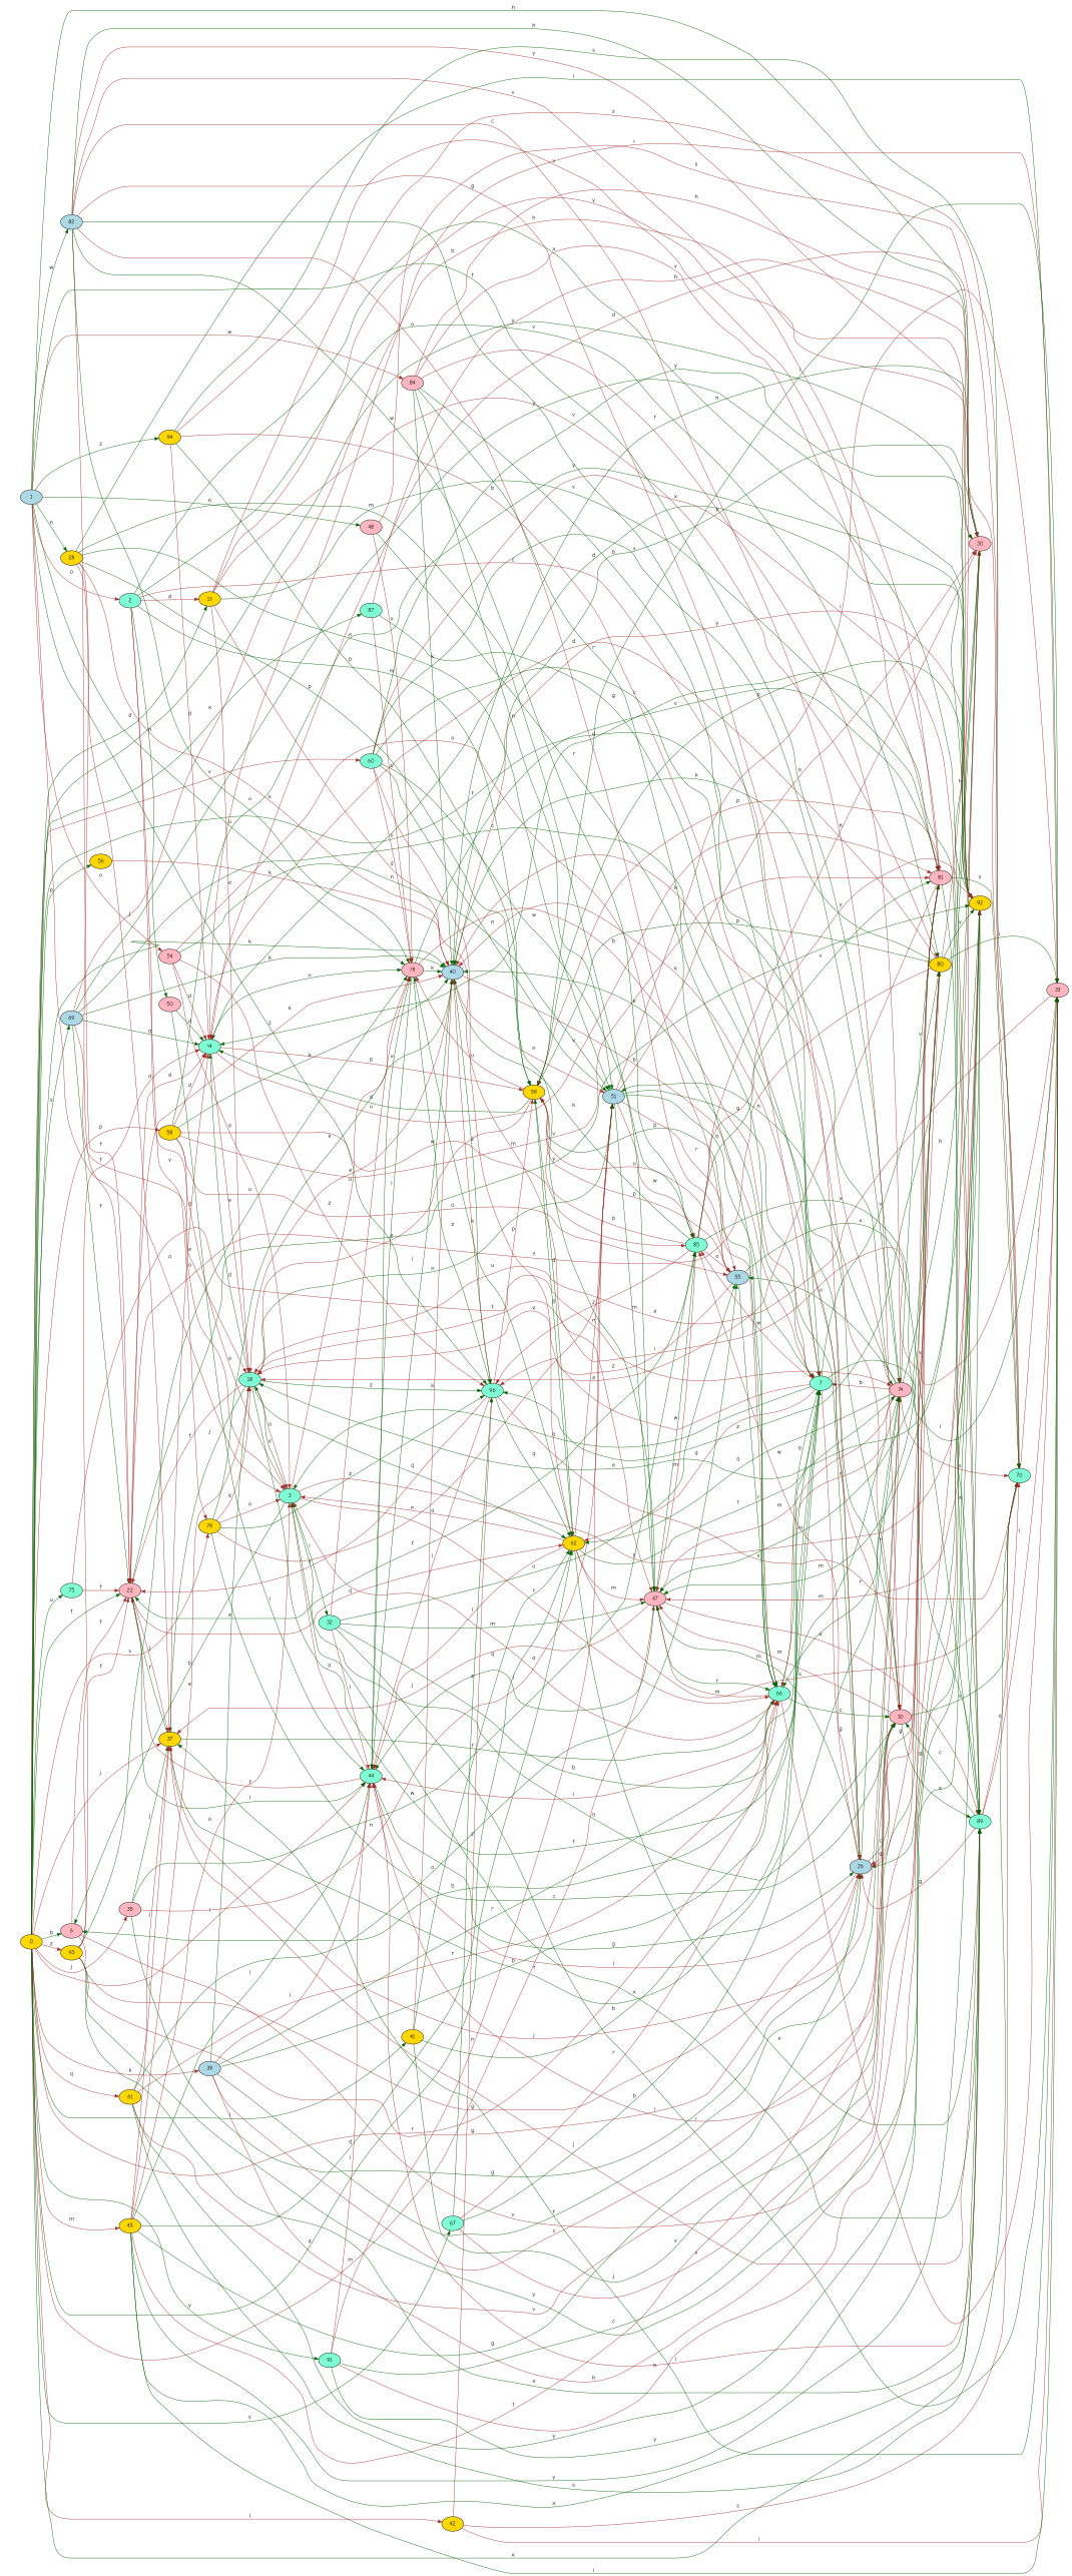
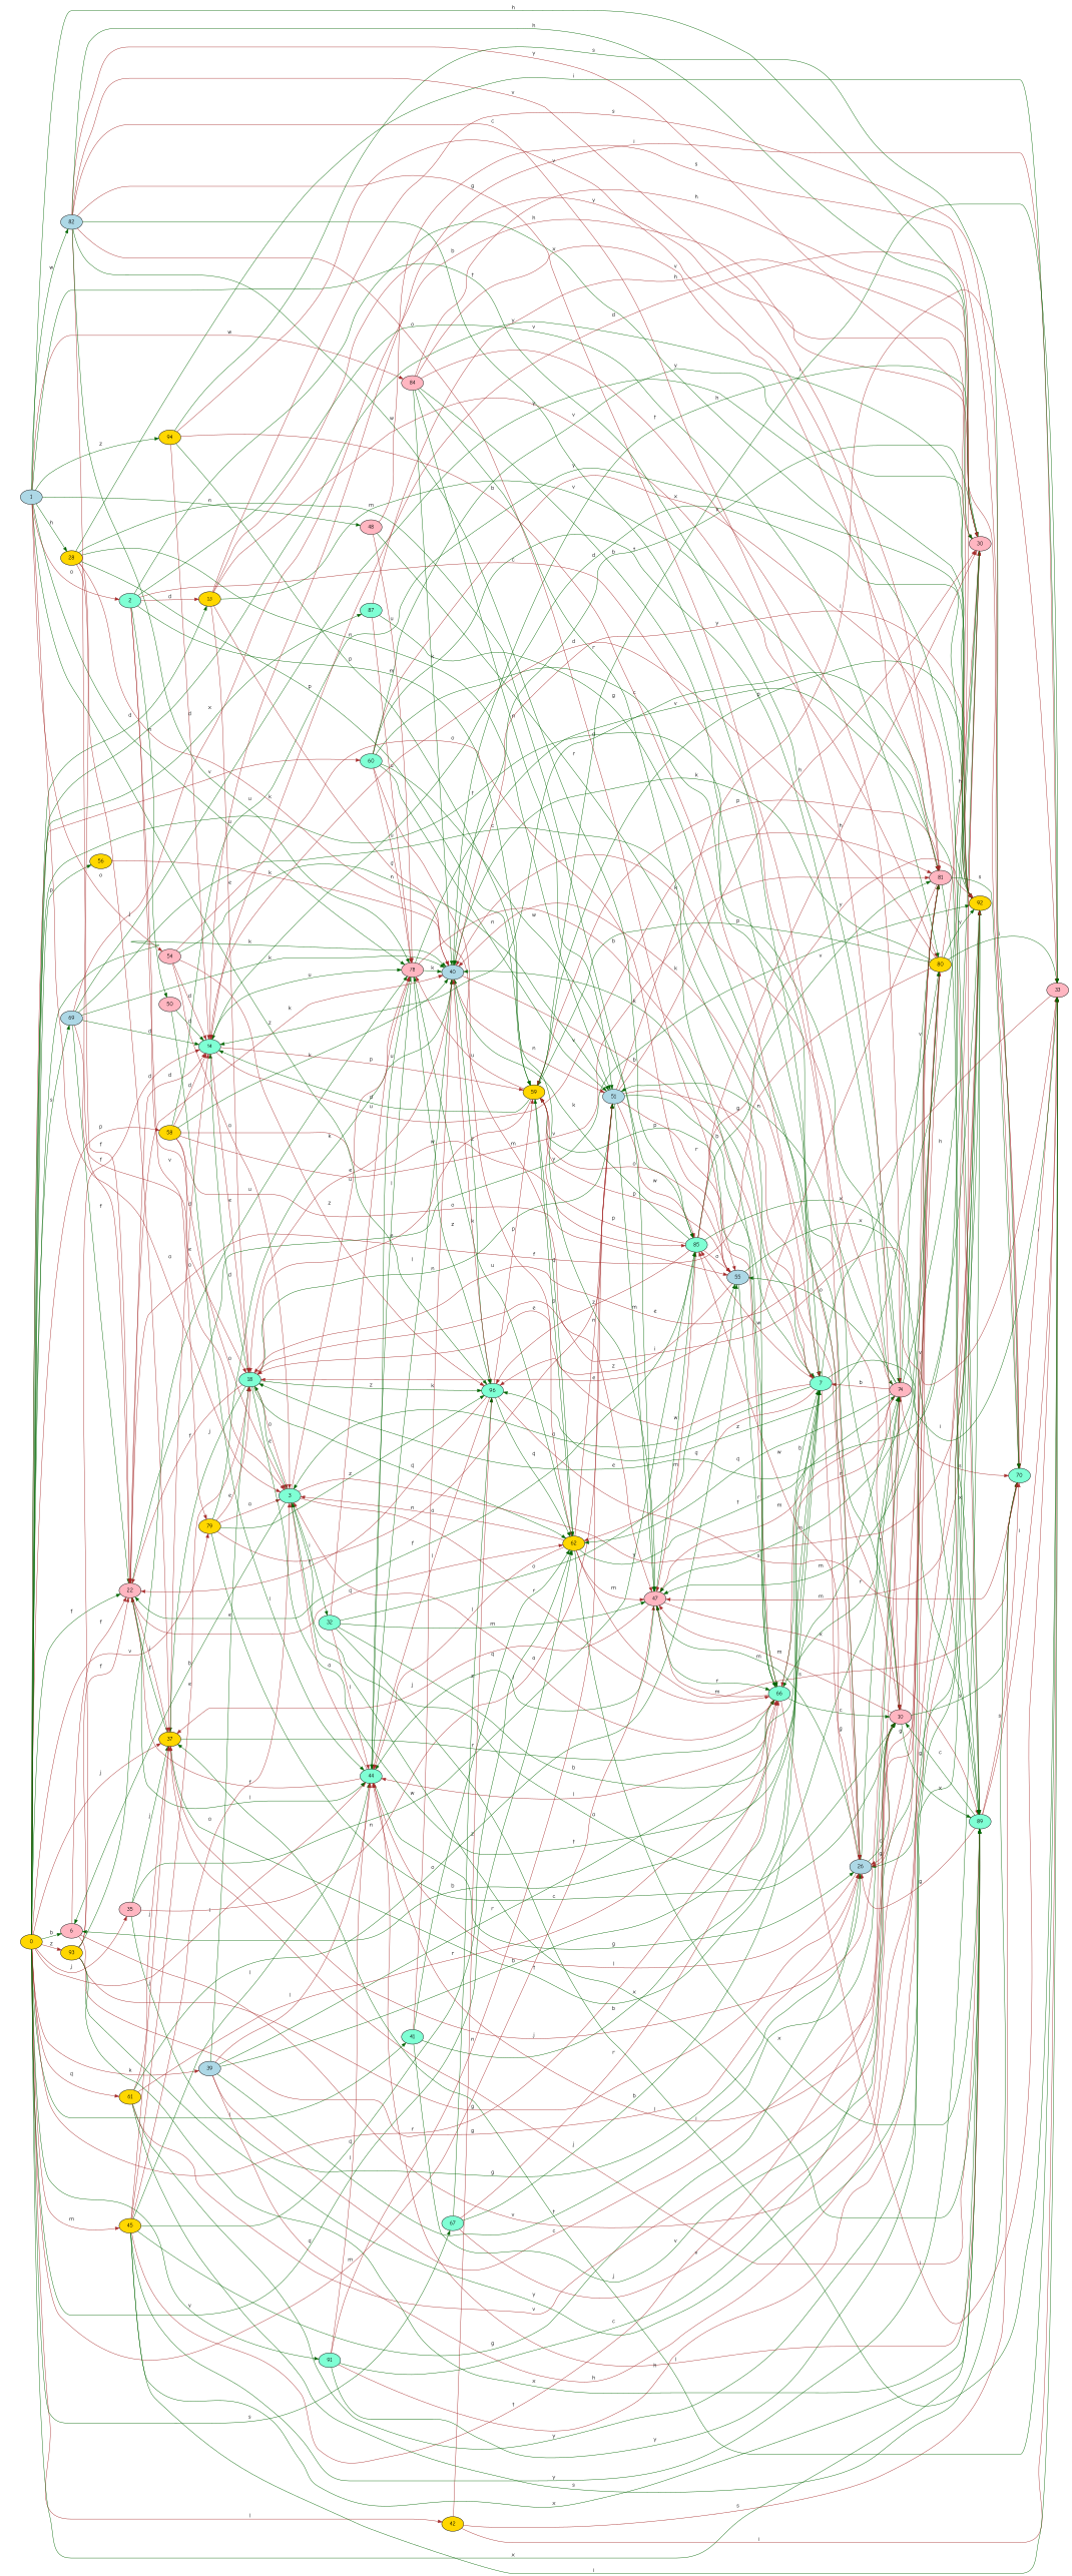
  strict digraph {
    fontname="Comic Neue"
    rankdir=LR
    node [fillcolor=aquamarine fontname="Comic Neue" style=filled]
    edge [color=brown fontname="Comic Neue"]
    0 [fillcolor=gold]
    6 [fillcolor=lightpink]
    13 [fillcolor=gold]
    22 [fillcolor=lightpink]
    35 [fillcolor=lightpink]
    37 [fillcolor=gold]
    39 [fillcolor=lightblue]
    40 [fillcolor=lightblue]
-   41 [fillcolor=gold]
+   41
    42 [fillcolor=gold]
    44
    45 [fillcolor=gold]
    47 [fillcolor=lightpink]
    56 [fillcolor=gold]
    58 [fillcolor=gold]
    60
    61 [fillcolor=gold]
    62 [fillcolor=gold]
    66
    67
    69 [fillcolor=lightblue]
    74 [fillcolor=lightpink]
-   75
    79 [fillcolor=gold]
    87
    89
    91
    92 [fillcolor=gold]
    93 [fillcolor=gold]
    80 [fillcolor=gold]
    26 [fillcolor=lightblue]
    18
    70
    81 [fillcolor=lightpink]
    14
    85
    51 [fillcolor=lightblue]
    30 [fillcolor=lightpink]
    10 [fillcolor=lightpink]
    7
    96
    33 [fillcolor=lightpink]
    3
    78 [fillcolor=lightpink]
    55 [fillcolor=lightblue]
    59 [fillcolor=gold]
    1 [fillcolor=lightblue]
    2
    28 [fillcolor=gold]
    48 [fillcolor=lightpink]
    54 [fillcolor=lightpink]
    82 [fillcolor=lightblue]
    84 [fillcolor=lightpink]
    94 [fillcolor=gold]
    50 [fillcolor=lightpink]
    32
    0 -> 6 [color=darkgreen label=b]
    0 -> 13 [color=darkgreen label=d]
    0 -> 22 [color=darkgreen label=f]
    0 -> 35 [label=j]
    0 -> 37 [label=j]
    0 -> 39 [label=k]
    0 -> 40 [color=darkgreen label=k]
    0 -> 41 [color=darkgreen label=l]
    0 -> 42 [label=l]
    0 -> 44 [label=l]
    0 -> 45 [label=m]
    0 -> 47 [label=m]
    0 -> 56 [color=darkgreen label=p]
    0 -> 58 [label=p]
    0 -> 60 [label=v]
    0 -> 61 [label=q]
    0 -> 62 [color=darkgreen label=q]
    0 -> 66 [label=r]
    0 -> 67 [color=darkgreen label=s]
    0 -> 69 [color=darkgreen label=s]
    0 -> 74 [color=darkgreen label=t]
-   0 -> 75 [color=darkgreen label=u]
    0 -> 79 [label=v]
    0 -> 87 [color=darkgreen label=x]
    0 -> 89 [color=darkgreen label=x]
    0 -> 91 [color=darkgreen label=y]
    0 -> 92 [color=darkgreen label=y]
    0 -> 93 [label=z]
    6 -> 22 [label=f]
    6 -> 80 [label=v]
    6 -> 26 [label=g]
    13 -> 62 [label=q]
    13 -> 92 [label=y]
    13 -> 80 [label=v]
    13 -> 18 [label=e]
    13 -> 70 [label=s]
    13 -> 81 [color=darkgreen label=v]
    22 -> 37 [label=j]
    22 -> 40 [label=k]
    22 -> 44 [color=darkgreen label=l]
    22 -> 62 [label=q]
    22 -> 92 [color=darkgreen label=y]
    22 -> 14 [label=d]
    35 -> 37 [color=darkgreen label=j]
    35 -> 26 [color=darkgreen label=g]
    35 -> 85 [color=darkgreen label=w]
    35 -> 51 [label=n]
    37 -> 22 [color=darkgreen label=f]
    37 -> 66 [color=darkgreen label=r]
    37 -> 74 [color=darkgreen label=t]
    37 -> 14 [label=d]
    39 -> 44 [label=l]
    39 -> 66 [color=darkgreen label=r]
    39 -> 74 [color=darkgreen label=t]
    39 -> 18 [color=darkgreen label=e]
    39 -> 30 [label=h]
    39 -> 10 [label=c]
    39 -> 7 [color=darkgreen label=b]
    40 -> 44 [color=darkgreen label=l]
    40 -> 92 [label=y]
    40 -> 18 [label=e]
    40 -> 51 [label=n]
    40 -> 30 [color=darkgreen label=h]
    40 -> 7 [label=b]
    40 -> 96 [color=darkgreen label=z]
    41 -> 40 [label=k]
    41 -> 62 [color=darkgreen label=q]
    41 -> 81 [color=darkgreen label=v]
    41 -> 7 [color=darkgreen label=b]
    42 -> 70 [label=s]
    42 -> 96 [label=z]
    42 -> 33 [label=i]
    44 -> 22 [label=f]
    44 -> 26 [color=darkgreen label=g]
    44 -> 3 [label=a]
    44 -> 78 [color=darkgreen label=u]
    45 -> 37 [label=j]
    45 -> 44 [color=darkgreen label=l]
    45 -> 62 [color=darkgreen label=q]
    45 -> 74 [label=t]
    45 -> 89 [color=darkgreen label=x]
    45 -> 92 [color=darkgreen label=y]
    45 -> 26 [color=darkgreen label=g]
    45 -> 18 [label=e]
    45 -> 33 [color=darkgreen label=i]
    45 -> 3 [label=a]
    47 -> 37 [label=j]
    47 -> 44 [color=darkgreen label=l]
    47 -> 66 [color=darkgreen label=r]
    47 -> 89 [label=x]
    47 -> 85 [color=darkgreen label=w]
    56 -> 40 [label=k]
    58 -> 40 [color=darkgreen label=k]
    58 -> 92 [color=darkgreen label=y]
    58 -> 81 [label=v]
    58 -> 14 [label=d]
    58 -> 85 [label=w]
    58 -> 3 [label=a]
    58 -> 55 [label=o]
    60 -> 47 [label=m]
    60 -> 74 [color=darkgreen label=t]
    60 -> 89 [label=x]
    60 -> 92 [color=darkgreen label=y]
    60 -> 85 [color=darkgreen label=w]
    60 -> 51 [color=darkgreen label=n]
    60 -> 10 [color=darkgreen label=c]
    60 -> 78 [label=u]
    61 -> 37 [label=j]
    61 -> 66 [label=r]
    61 -> 92 [color=darkgreen label=y]
    61 -> 70 [color=darkgreen label=s]
    61 -> 81 [label=v]
    61 -> 55 [color=darkgreen label=o]
    62 -> 44 [label=l]
    62 -> 47 [label=m]
    62 -> 74 [color=darkgreen label=t]
    62 -> 89 [color=darkgreen label=x]
    62 -> 70 [label=s]
    62 -> 51 [label=n]
    62 -> 3 [label=a]
    62 -> 78 [color=darkgreen label=u]
    62 -> 59 [color=darkgreen label=p]
    66 -> 44 [label=l]
    66 -> 47 [label=m]
    66 -> 10 [color=darkgreen label=c]
    66 -> 7 [color=darkgreen label=b]
    66 -> 33 [label=i]
    66 -> 3 [label=a]
    66 -> 59 [color=darkgreen label=p]
    67 -> 66 [label=r]
    67 -> 81 [label=v]
    67 -> 7 [color=darkgreen label=b]
    67 -> 96 [color=darkgreen label=z]
    69 -> 22 [color=darkgreen label=f]
    69 -> 40 [color=darkgreen label=k]
    69 -> 92 [color=darkgreen label=y]
    69 -> 14 [color=darkgreen label=d]
    69 -> 30 [label=h]
    69 -> 10 [color=darkgreen label=c]
    69 -> 3 [label=a]
    74 -> 37 [label=j]
    74 -> 40 [label=k]
    74 -> 47 [label=m]
    74 -> 62 [color=darkgreen label=q]
    74 -> 66 [label=r]
    74 -> 70 [label=s]
    74 -> 81 [color=darkgreen label=v]
    74 -> 51 [color=darkgreen label=n]
    74 -> 30 [color=darkgreen label=h]
    74 -> 7 [label=b]
    74 -> 55 [color=darkgreen label=o]
-   75 -> 22 [label=f]
-   75 -> 74 [label=t]
    79 -> 40 [color=darkgreen label=k]
    79 -> 18 [label=e]
    79 -> 51 [label=n]
    79 -> 10 [color=darkgreen label=c]
    79 -> 96 [color=darkgreen label=z]
    79 -> 3 [label=a]
    87 -> 26 [color=darkgreen label=g]
    87 -> 30 [label=h]
    87 -> 78 [label=u]
    89 -> 37 [label=j]
    89 -> 44 [label=l]
    89 -> 26 [label=g]
    89 -> 70 [label=s]
    89 -> 14 [color=darkgreen label=d]
    89 -> 10 [color=darkgreen label=c]
    89 -> 33 [label=i]
    91 -> 44 [label=l]
    91 -> 92 [color=darkgreen label=y]
    91 -> 51 [label=n]
    91 -> 30 [label=h]
    91 -> 10 [color=darkgreen label=c]
    92 -> 47 [label=m]
    92 -> 26 [color=darkgreen label=g]
    92 -> 18 [color=darkgreen label=e]
    92 -> 14 [color=darkgreen label=d]
    92 -> 59 [color=darkgreen label=p]
    93 -> 22 [label=f]
    93 -> 89 [color=darkgreen label=x]
    93 -> 92 [color=darkgreen label=y]
    93 -> 26 [label=g]
    93 -> 14 [label=d]
    93 -> 78 [color=darkgreen label=u]
    80 -> 22 [label=f]
    80 -> 40 [color=darkgreen label=k]
    80 -> 47 [color=darkgreen label=m]
    80 -> 66 [color=darkgreen label=r]
    80 -> 92 [color=darkgreen label=y]
    80 -> 26 [label=g]
    80 -> 14 [label=d]
    80 -> 30 [label=h]
    80 -> 33 [color=darkgreen label=i]
    80 -> 59 [color=darkgreen label=p]
    26 -> 44 [label=l]
    26 -> 47 [color=darkgreen label=m]
    26 -> 74 [color=darkgreen label=t]
    26 -> 85 [label=w]
    26 -> 10 [color=darkgreen label=c]
    18 -> 22 [label=f]
    18 -> 37 [color=darkgreen label=j]
    18 -> 62 [color=darkgreen label=q]
    18 -> 74 [color=darkgreen label=t]
    18 -> 14 [color=darkgreen label=d]
    18 -> 51 [color=darkgreen label=n]
    18 -> 96 [color=darkgreen label=z]
    18 -> 33 [label=i]
    18 -> 3 [label=a]
    70 -> 14 [label=d]
    70 -> 33 [label=i]
    81 -> 44 [label=l]
    81 -> 89 [color=darkgreen label=x]
    81 -> 18 [label=e]
    81 -> 70 [color=darkgreen label=s]
    81 -> 59 [label=p]
    14 -> 18 [label=e]
    14 -> 81 [label=v]
    14 -> 33 [label=i]
    14 -> 78 [color=darkgreen label=u]
    14 -> 59 [label=p]
    85 -> 22 [color=darkgreen label=f]
    85 -> 40 [color=darkgreen label=k]
    85 -> 47 [label=m]
    85 -> 89 [color=darkgreen label=x]
    85 -> 92 [label=y]
    85 -> 81 [color=darkgreen label=v]
    85 -> 30 [label=h]
    85 -> 96 [label=z]
    85 -> 55 [label=o]
    85 -> 59 [label=p]
    51 -> 47 [color=darkgreen label=m]
    51 -> 66 [label=r]
-   51 -> 26 [color=darkgreen label=g]
+   51 -> 26 [label=g]
    51 -> 85 [label=w]
    51 -> 30 [label=h]
    51 -> 7 [color=darkgreen label=b]
    51 -> 33 [label=i]
    30 -> 40 [color=darkgreen label=k]
    30 -> 47 [color=darkgreen label=m]
    30 -> 96 [color=darkgreen label=z]
    10 -> 40 [label=k]
    10 -> 47 [label=m]
    10 -> 89 [color=darkgreen label=x]
    10 -> 80 [label=v]
    10 -> 26 [label=g]
    10 -> 70 [color=darkgreen label=s]
    10 -> 3 [color=darkgreen label=a]
    7 -> 6 [color=darkgreen label=b]
    7 -> 40 [color=darkgreen label=k]
    7 -> 62 [label=q]
    7 -> 80 [color=darkgreen label=v]
    7 -> 26 [label=g]
    7 -> 18 [label=e]
    7 -> 85 [label=w]
    7 -> 33 [color=darkgreen label=i]
    7 -> 3 [color=darkgreen label=a]
    96 -> 22 [label=f]
    96 -> 40 [label=k]
    96 -> 44 [label=l]
    96 -> 62 [color=darkgreen label=q]
    96 -> 70 [label=s]
    96 -> 59 [label=p]
    33 -> 37 [color=darkgreen label=j]
    33 -> 18 [label=e]
    3 -> 6 [color=darkgreen label=b]
    3 -> 66 [label=r]
    3 -> 89 [color=darkgreen label=x]
    3 -> 92 [label=y]
    3 -> 18 [color=darkgreen label=e]
    3 -> 78 [label=u]
    3 -> 32 [color=darkgreen label=i]
    78 -> 40 [color=darkgreen label=k]
    78 -> 44 [color=darkgreen label=l]
    78 -> 81 [color=darkgreen label=v]
    78 -> 7 [label=b]
    78 -> 96 [color=darkgreen label=z]
    55 -> 66 [color=darkgreen label=r]
    55 -> 89 [color=darkgreen label=x]
    55 -> 96 [label=z]
    55 -> 59 [label=p]
    59 -> 62 [color=darkgreen label=q]
    59 -> 18 [label=e]
    59 -> 14 [color=darkgreen label=d]
    59 -> 33 [color=darkgreen label=i]
    59 -> 78 [label=u]
    59 -> 55 [label=o]
    1 -> 74 [color=darkgreen label=t]
    1 -> 30 [color=darkgreen label=h]
    1 -> 96 [color=darkgreen label=z]
    1 -> 3 [label=a]
    1 -> 78 [color=darkgreen label=u]
    1 -> 2 [label=a]
    1 -> 28 [color=darkgreen label=h]
    1 -> 48 [color=darkgreen label=n]
    1 -> 54 [label=o]
    1 -> 82 [color=darkgreen label=w]
    1 -> 84 [label=w]
    1 -> 94 [color=darkgreen label=z]
    2 -> 13 [label=d]
    2 -> 47 [color=darkgreen label=m]
    2 -> 79 [label=v]
    2 -> 89 [color=darkgreen label=x]
    2 -> 80 [color=darkgreen label=v]
    2 -> 18 [label=e]
    2 -> 10 [label=c]
    2 -> 50 [color=darkgreen label=n]
    28 -> 22 [label=f]
    28 -> 37 [label=j]
    28 -> 40 [label=k]
    28 -> 47 [color=darkgreen label=m]
    28 -> 51 [color=darkgreen label=n]
    28 -> 33 [color=darkgreen label=i]
    28 -> 59 [color=darkgreen label=p]
    48 -> 66 [color=darkgreen label=r]
    48 -> 70 [label=s]
    48 -> 78 [label=u]
    54 -> 14 [label=d]
    54 -> 51 [color=darkgreen label=n]
    54 -> 96 [label=z]
    54 -> 3 [label=a]
    54 -> 55 [label=o]
    82 -> 22 [label=f]
    82 -> 92 [label=y]
    82 -> 26 [label=g]
    82 -> 81 [label=v]
    82 -> 85 [color=darkgreen label=w]
    82 -> 30 [color=darkgreen label=h]
    82 -> 10 [label=c]
    82 -> 7 [color=darkgreen label=b]
    82 -> 78 [color=darkgreen label=u]
    82 -> 55 [label=o]
    84 -> 40 [color=darkgreen label=k]
    84 -> 66 [color=darkgreen label=r]
    84 -> 74 [label=t]
    84 -> 81 [label=v]
    84 -> 51 [color=darkgreen label=n]
    84 -> 30 [label=h]
    84 -> 7 [color=darkgreen label=b]
    94 -> 70 [color=darkgreen label=s]
    94 -> 81 [label=v]
    94 -> 14 [label=d]
    94 -> 7 [label=b]
    94 -> 59 [color=darkgreen label=p]
    50 -> 44 [color=darkgreen label=l]
    50 -> 14 [color=darkgreen label=d]
    32 -> 44 [label=l]
    32 -> 47 [color=darkgreen label=m]
    32 -> 7 [color=darkgreen label=b]
    32 -> 33 [color=darkgreen label=i]
    32 -> 78 [label=u]
    32 -> 55 [color=darkgreen label=o]
  }
